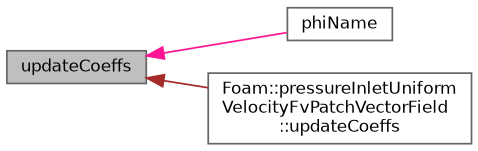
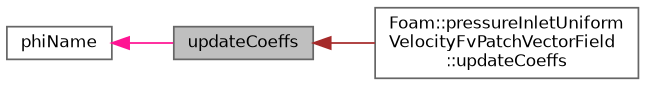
  digraph {
    rankdir=LR
    node [color=gray40 fontname=Helvetica fontsize=10 shape=record]
    edge [dir=back fontname=Helvetica fontsize=10 labelfontname=Helvetica labelfontsize=10 style=solid]
    n1 [fillcolor=grey75 fontcolor=black height=0.2 label=updateCoeffs style=filled width=0.4]
    n2 [height=0.2 label=phiName width=0.4]
    n3 [height=0.2 label="Foam::pressureInletUniform\lVelocityFvPatchVectorField\l::updateCoeffs" width=0.4]
-   n1 -> n2 [color=deeppink]
+   n2 -> n1 [color=deeppink]
    n1 -> n3 [color=brown]
  }
